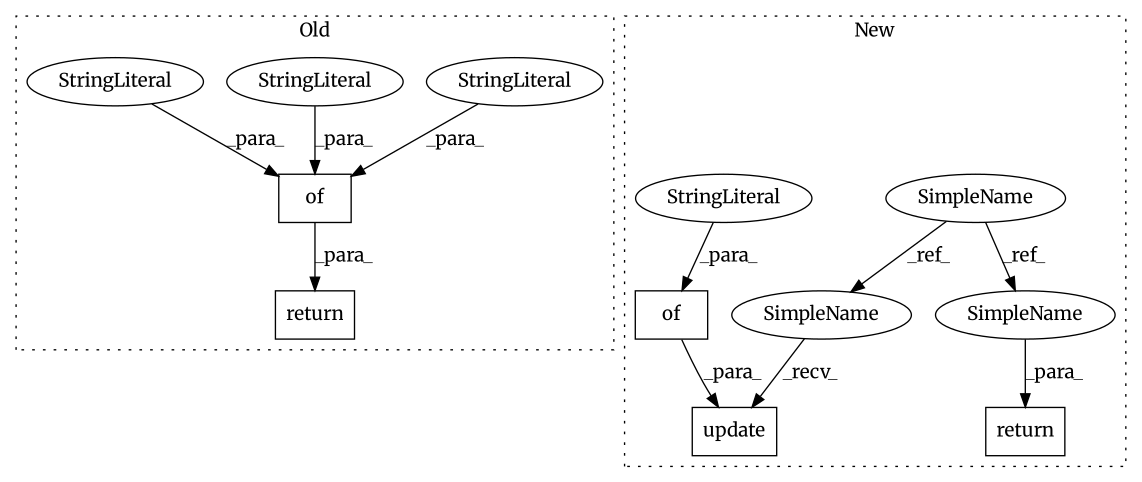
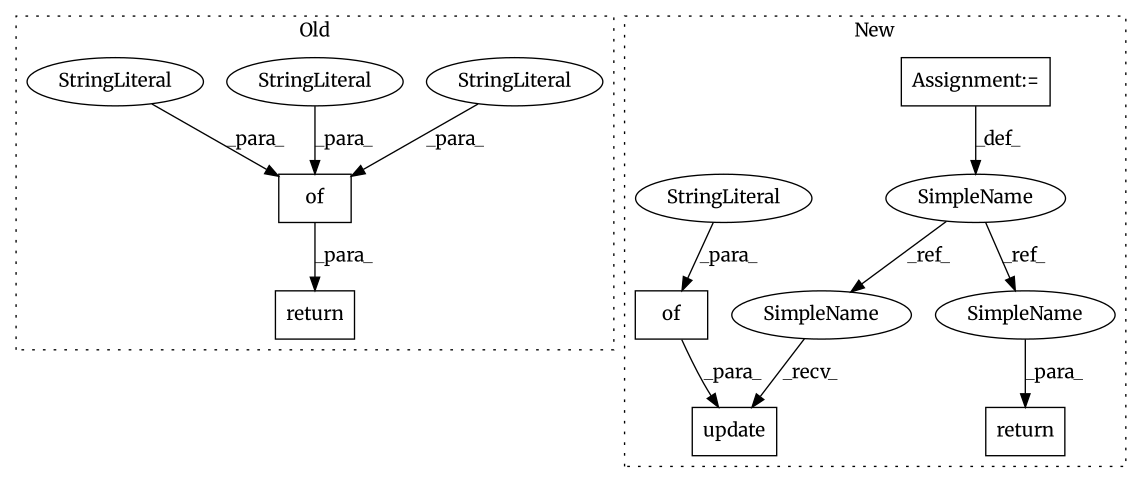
  digraph {
    fontname=Merriweather
    node [a=45 l=7 shape=ellipse fontname=Merriweather]
    edge [fontname=Merriweather]
    n1 [a=32 l="3,1" label=of s="1125,1190" shape=box]
    n2 [a=41 label=return s=1114 shape=box]
    n3 [l=6 label=StringLiteral s=1174]
    n4 [l=11 label=StringLiteral s=1147]
    n5 [label=StringLiteral s=1128]
    n6 [a=32 l="7,1" label=update s="467,506" shape=box]
+   n7 [a=7 l=1 label="Assignment:=" s=427 shape=box]
    n8 [a=41 label=return s=513 shape=box]
    n9 [a=42 l=3 label=SimpleName s=424]
    n10 [a=32 l="3,1" label=of s="478,505" shape=box]
    n11 [l=10 label=StringLiteral s=481]
    n12 [a=42 l=3 label=SimpleName s=520]
    n13 [a=42 l=3 label=SimpleName s=463]
    subgraph cluster_1 {
      label=Old
      style=dotted
      n1
      n2
      n3
      n4
      n5
    }
    subgraph cluster_2 {
      label=New
      style=dotted
      n6
+     n7
      n8
      n9
      n10
      n11
      n12
      n13
    }
    n1 -> n2 [label=_para_]
    n3 -> n1 [label=_para_]
    n4 -> n1 [label=_para_]
    n5 -> n1 [label=_para_]
+   n7 -> n9 [label=_def_]
    n9 -> n12 [label=_ref_]
    n9 -> n13 [label=_ref_]
    n10 -> n6 [label=_para_]
    n11 -> n10 [label=_para_]
    n12 -> n8 [label=_para_]
    n13 -> n6 [label=_recv_]
  }
